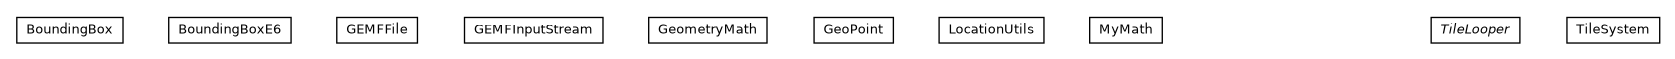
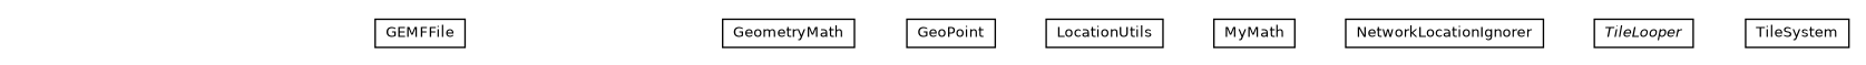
  digraph {
    nodesep=0.25
    ranksep=0.5
    node [fontcolor=black fontname=Helvetica fontsize=10.0 shape=plaintext]
-   n1 [label=<<table title="org.osmdroid.util.BoundingBox" border="0" cellborder="1" cellspacing="0" cellpadding="2" port="p" href="./BoundingBox.html"> 		<tr><td><table border="0" cellspacing="0" cellpadding="1"> <tr><td align="center" balign="center"> BoundingBox </td></tr> 		</table></td></tr> 		</table>>]
-   n2 [label=<<table title="org.osmdroid.util.BoundingBoxE6" border="0" cellborder="1" cellspacing="0" cellpadding="2" port="p" href="./BoundingBoxE6.html"> 		<tr><td><table border="0" cellspacing="0" cellpadding="1"> <tr><td align="center" balign="center"> BoundingBoxE6 </td></tr> 		</table></td></tr> 		</table>>]
    n3 [label=<<table title="org.osmdroid.util.GEMFFile" border="0" cellborder="1" cellspacing="0" cellpadding="2" port="p" href="./GEMFFile.html"> 		<tr><td><table border="0" cellspacing="0" cellpadding="1"> <tr><td align="center" balign="center"> GEMFFile </td></tr> 		</table></td></tr> 		</table>>]
-   n4 [label=<<table title="org.osmdroid.util.GEMFFile.GEMFInputStream" border="0" cellborder="1" cellspacing="0" cellpadding="2" port="p" href="./GEMFFile.GEMFInputStream.html"> 		<tr><td><table border="0" cellspacing="0" cellpadding="1"> <tr><td align="center" balign="center"> GEMFInputStream </td></tr> 		</table></td></tr> 		</table>>]
    n5 [label=<<table title="org.osmdroid.util.GeometryMath" border="0" cellborder="1" cellspacing="0" cellpadding="2" port="p" href="./GeometryMath.html"> 		<tr><td><table border="0" cellspacing="0" cellpadding="1"> <tr><td align="center" balign="center"> GeometryMath </td></tr> 		</table></td></tr> 		</table>>]
    n6 [label=<<table title="org.osmdroid.util.GeoPoint" border="0" cellborder="1" cellspacing="0" cellpadding="2" port="p" href="./GeoPoint.html"> 		<tr><td><table border="0" cellspacing="0" cellpadding="1"> <tr><td align="center" balign="center"> GeoPoint </td></tr> 		</table></td></tr> 		</table>>]
    n7 [label=<<table title="org.osmdroid.util.LocationUtils" border="0" cellborder="1" cellspacing="0" cellpadding="2" port="p" href="./LocationUtils.html"> 		<tr><td><table border="0" cellspacing="0" cellpadding="1"> <tr><td align="center" balign="center"> LocationUtils </td></tr> 		</table></td></tr> 		</table>>]
    n8 [label=<<table title="org.osmdroid.util.MyMath" border="0" cellborder="1" cellspacing="0" cellpadding="2" port="p" href="./MyMath.html"> 		<tr><td><table border="0" cellspacing="0" cellpadding="1"> <tr><td align="center" balign="center"> MyMath </td></tr> 		</table></td></tr> 		</table>>]
+   n9 [label=<<table title="org.osmdroid.util.NetworkLocationIgnorer" border="0" cellborder="1" cellspacing="0" cellpadding="2" port="p" href="./NetworkLocationIgnorer.html"> 		<tr><td><table border="0" cellspacing="0" cellpadding="1"> <tr><td align="center" balign="center"> NetworkLocationIgnorer </td></tr> 		</table></td></tr> 		</table>>]
    n10 [label=<<table title="org.osmdroid.util.TileLooper" border="0" cellborder="1" cellspacing="0" cellpadding="2" port="p" href="./TileLooper.html"> 		<tr><td><table border="0" cellspacing="0" cellpadding="1"> <tr><td align="center" balign="center"><font face="Helvetica-Oblique"> TileLooper </font></td></tr> 		</table></td></tr> 		</table>>]
    n11 [label=<<table title="org.osmdroid.util.TileSystem" border="0" cellborder="1" cellspacing="0" cellpadding="2" port="p" href="./TileSystem.html"> 		<tr><td><table border="0" cellspacing="0" cellpadding="1"> <tr><td align="center" balign="center"> TileSystem </td></tr> 		</table></td></tr> 		</table>>]
  }
